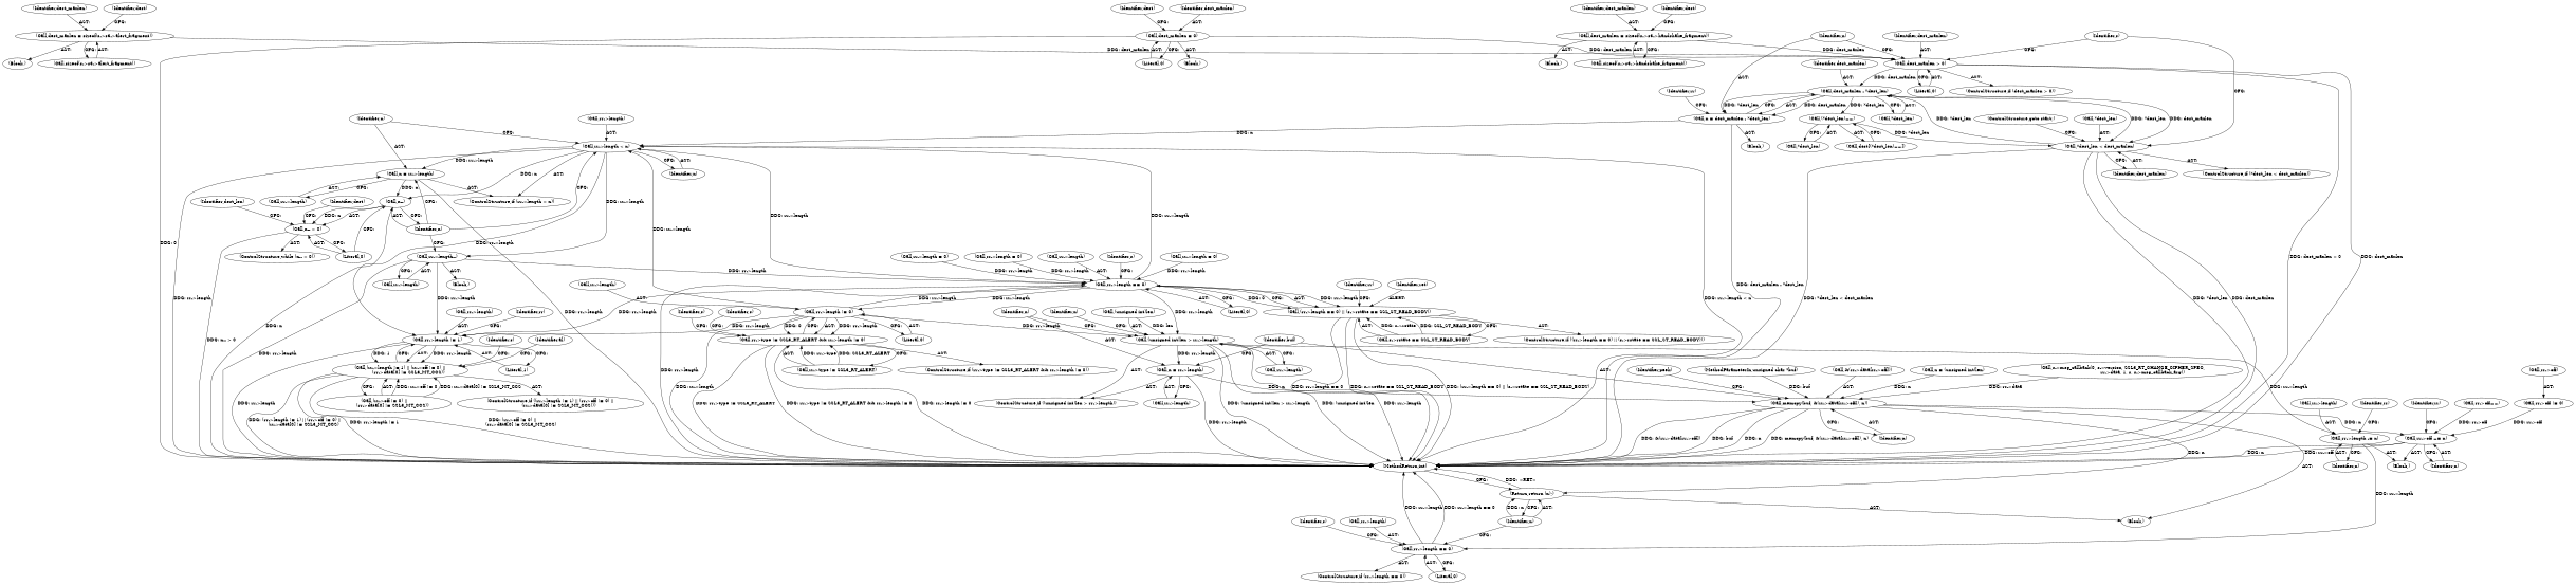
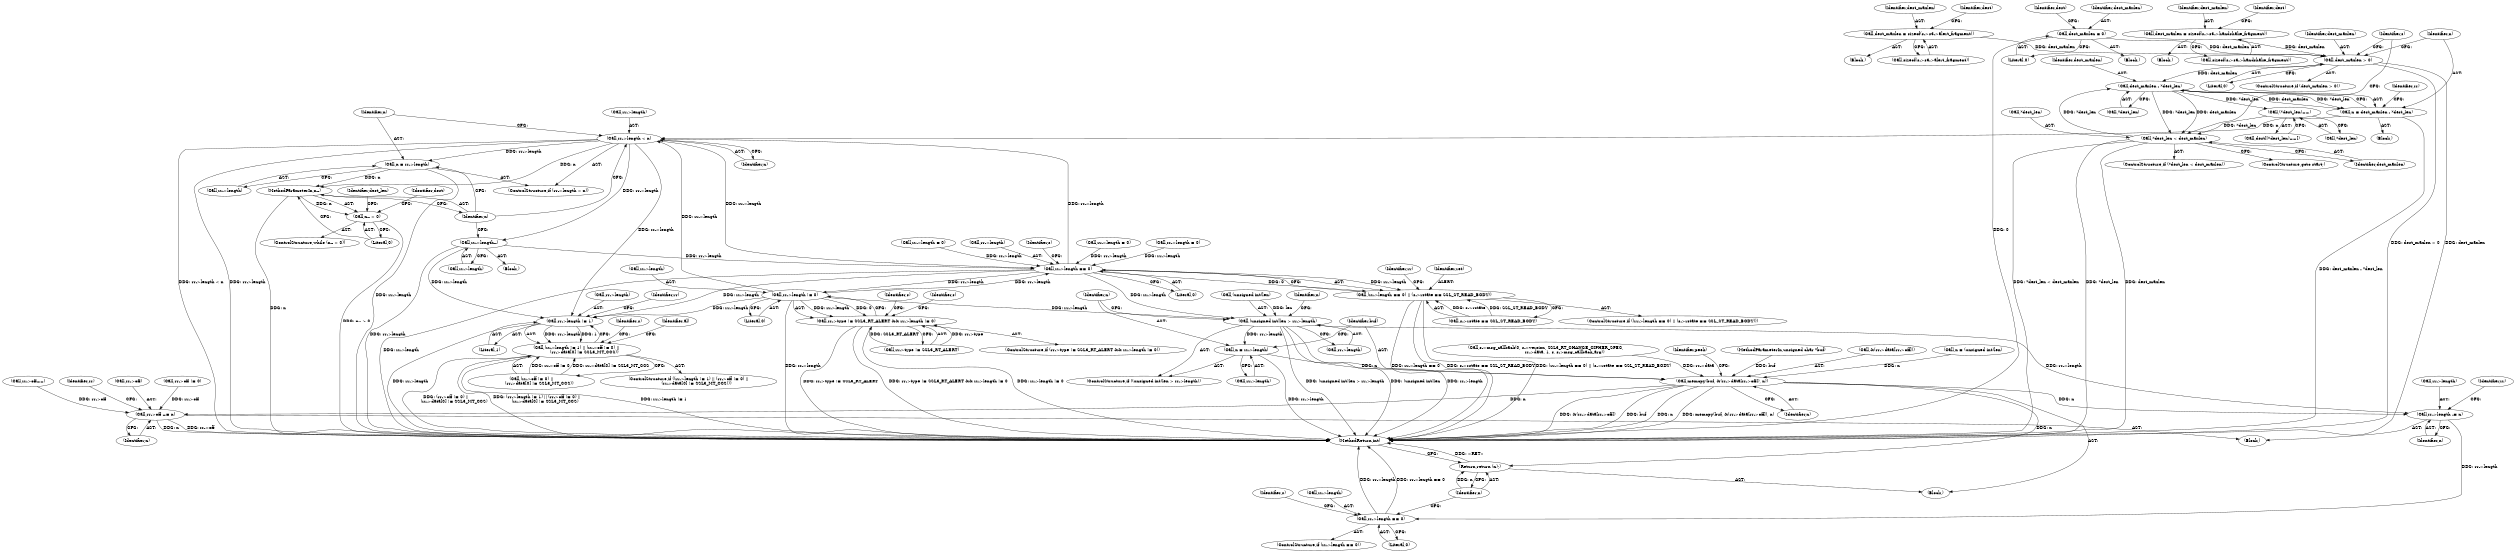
  digraph {
    n1 [label="(Call,dest_maxlen - *dest_len)"]
    n2 [label="(Call,*dest_len < dest_maxlen)"]
    n3 [label="(Call,(*dest_len)++)"]
    n4 [label="(Call,n = dest_maxlen - *dest_len)"]
    n5 [label="(Call,*dest_len)"]
    n6 [label="(MethodReturn,int)"]
    n7 [label="(Identifier,dest_maxlen)"]
    n8 [label="(ControlStructure,if (*dest_len < dest_maxlen))"]
    n9 [label="(Call,*dest_len)"]
    n10 [label="(Call,dest[(*dest_len)++])"]
    n11 [label="(Call,rr->length < n)"]
    n12 [label="(Block,)"]
    n13 [label="(Call,dest_maxlen > 0)"]
    n14 [label="(ControlStructure,if (dest_maxlen > 0))"]
    n15 [label="(Literal,0)"]
    n16 [label="(Return,return (n);)"]
    n17 [label="(Call,dest_maxlen = sizeof(s->s3->alert_fragment))"]
    n18 [label="(Call,sizeof(s->s3->alert_fragment))"]
    n19 [label="(Block,)"]
    n20 [label="(Call,dest_maxlen = 0)"]
    n21 [label="(Block,)"]
    n22 [label="(Literal,0)"]
    n23 [label="(Call,dest_maxlen = sizeof(s->s3->handshake_fragment))"]
    n24 [label="(Call,sizeof(s->s3->handshake_fragment))"]
    n25 [label="(Block,)"]
    n26 [label="(Call,rr->length == 0)"]
    n27 [label="(Call,rr->length != 1)"]
    n28 [label="(Call,n = rr->length)"]
-   n29 [label="(Call,n--)"]
+   n29 [label="(MethodParameterIn,n--)"]
    n30 [label="(Call,rr->length--)"]
    n31 [label="(ControlStructure,if (rr->length < n))"]
    n32 [label="(Identifier,n)"]
    n33 [label="(Call,(rr->length == 0) || (s->rstate == SSL_ST_READ_BODY))"]
    n34 [label="(Call,rr->length != 0)"]
    n35 [label="(Call,(unsigned int)len > rr->length)"]
    n36 [label="(Literal,0)"]
    n37 [label="(Call,(rr->length != 1) || (rr->off != 0) ||\n            (rr->data[0] != SSL3_MT_CCS))"]
    n38 [label="(Literal,1)"]
    n39 [label="(Call,rr->length)"]
    n40 [label="(Call,n-- > 0)"]
    n41 [label="(Identifier,n)"]
    n42 [label="(Call,rr->length)"]
    n43 [label="(Block,)"]
    n44 [label="(Call,s->rstate == SSL_ST_READ_BODY)"]
    n45 [label="(ControlStructure,if ((rr->length == 0) || (s->rstate == SSL_ST_READ_BODY)))"]
    n46 [label="(Call,rr->type != SSL3_RT_ALERT && rr->length != 0)"]
    n47 [label="(Literal,0)"]
    n48 [label="(Call,n = rr->length)"]
    n49 [label="(Call,rr->length -= n)"]
    n50 [label="(Call,rr->length)"]
    n51 [label="(ControlStructure,if ((unsigned int)len > rr->length))"]
    n52 [label="(Call,rr->type != SSL3_RT_ALERT)"]
    n53 [label="(ControlStructure,if (rr->type != SSL3_RT_ALERT && rr->length != 0))"]
    n54 [label="(Call,memcpy(buf, &(rr->data[rr->off]), n))"]
    n55 [label="(Call,rr->length)"]
    n56 [label="(Call,rr->length == 0)"]
    n57 [label="(Identifier,n)"]
    n58 [label="(Block,)"]
    n59 [label="(Call,rr->off += n)"]
    n60 [label="(Identifier,n)"]
    n61 [label="(Block,)"]
    n62 [label="(Identifier,n)"]
    n63 [label="(Identifier,n)"]
    n64 [label="(ControlStructure,if (rr->length == 0))"]
    n65 [label="(Literal,0)"]
    n66 [label="(Call,(rr->off != 0) ||\n            (rr->data[0] != SSL3_MT_CCS))"]
    n67 [label="(ControlStructure,if ((rr->length != 1) || (rr->off != 0) ||\n            (rr->data[0] != SSL3_MT_CCS)))"]
    n68 [label="(Literal,0)"]
    n69 [label="(ControlStructure,while (n-- > 0))"]
    n70 [label="(Identifier,dest_maxlen)"]
    n71 [label="(Identifier,rr)"]
    n72 [label="(Identifier,dest_maxlen)"]
    n73 [label="(Identifier,s)"]
    n74 [label="(Identifier,rr)"]
    n75 [label="(MethodParameterIn,unsigned char *buf)"]
    n76 [label="(Call,rr->off)"]
    n77 [label="(Call,rr->length)"]
    n78 [label="(Call,rr->off != 0)"]
    n79 [label="(Call,&(rr->data[rr->off]))"]
    n80 [label="(Call,(unsigned int)len)"]
    n81 [label="(Identifier,dest_maxlen)"]
    n82 [label="(Identifier,n)"]
    n83 [label="(Identifier,dest)"]
    n84 [label="(Call,n = (unsigned int)len)"]
    n85 [label="(Identifier,s)"]
    n86 [label="(Identifier,n)"]
    n87 [label="(Call,s->msg_callback(0, s->version, SSL3_RT_CHANGE_CIPHER_SPEC,\n                            rr->data, 1, s, s->msg_callback_arg))"]
    n88 [label="(Identifier,rr)"]
    n89 [label="(Identifier,dest_maxlen)"]
    n90 [label="(Identifier,dest_len)"]
    n91 [label="(Identifier,s)"]
    n92 [label="(Identifier,al)"]
    n93 [label="(Identifier,n)"]
    n94 [label="(Call,rr->length)"]
    n95 [label="(Call,rr->length)"]
    n96 [label="(Identifier,rr)"]
    n97 [label="(Identifier,s)"]
    n98 [label="(Call,rr->length = 0)"]
    n99 [label="(Identifier,rr)"]
    n100 [label="(Identifier,n)"]
    n101 [label="(Call,rr->length = 0)"]
    n102 [label="(Identifier,dest)"]
    n103 [label="(Identifier,ret)"]
    n104 [label="(ControlStructure,goto start;)"]
    n105 [label="(Call,*dest_len)"]
    n106 [label="(Call,rr->length = 0)"]
    n107 [label="(Call,rr->length)"]
    n108 [label="(Call,rr->length)"]
    n109 [label="(Identifier,s)"]
    n110 [label="(Identifier,peek)"]
    n111 [label="(Identifier,dest)"]
    n112 [label="(Call,rr->off++)"]
    n113 [label="(Call,rr->length)"]
    n114 [label="(Identifier,s)"]
    n115 [label="(Identifier,dest_maxlen)"]
    n116 [label="(Identifier,dest)"]
    n117 [label="(Identifier,buf)"]
    n1 -> n2 [label="DDG: *dest_len"]
    n1 -> n2 [label="DDG: dest_maxlen"]
    n1 -> n3 [label="DDG: *dest_len"]
    n1 -> n4 [label="AST: "]
    n1 -> n4 [label="DDG: dest_maxlen"]
    n1 -> n4 [label="DDG: *dest_len"]
    n1 -> n5 [label="CFG: "]
    n2 -> n1 [label="DDG: *dest_len"]
    n2 -> n6 [label="DDG: *dest_len < dest_maxlen"]
    n2 -> n6 [label="DDG: *dest_len"]
    n2 -> n6 [label="DDG: dest_maxlen"]
    n2 -> n7 [label="CFG: "]
    n2 -> n8 [label="AST: "]
    n3 -> n2 [label="DDG: *dest_len"]
    n3 -> n9 [label="CFG: "]
    n3 -> n10 [label="AST: "]
    n4 -> n1 [label="CFG: "]
    n4 -> n6 [label="DDG: dest_maxlen - *dest_len"]
    n4 -> n11 [label="DDG: n"]
    n4 -> n12 [label="AST: "]
    n5 -> n1 [label="AST: "]
    n6 -> n16 [label="CFG: "]
    n7 -> n2 [label="AST: "]
    n9 -> n3 [label="AST: "]
    n10 -> n3 [label="CFG: "]
    n11 -> n6 [label="DDG: rr->length < n"]
    n11 -> n6 [label="DDG: rr->length"]
    n11 -> n26 [label="DDG: rr->length"]
    n11 -> n27 [label="DDG: rr->length"]
    n11 -> n28 [label="DDG: rr->length"]
    n11 -> n29 [label="DDG: n"]
    n11 -> n30 [label="DDG: rr->length"]
    n11 -> n31 [label="AST: "]
    n11 -> n32 [label="CFG: "]
    n13 -> n1 [label="DDG: dest_maxlen"]
    n13 -> n6 [label="DDG: dest_maxlen > 0"]
    n13 -> n6 [label="DDG: dest_maxlen"]
    n13 -> n14 [label="AST: "]
    n13 -> n15 [label="CFG: "]
    n15 -> n13 [label="AST: "]
    n16 -> n6 [label="DDG: <RET>"]
    n16 -> n61 [label="AST: "]
    n16 -> n63 [label="CFG: "]
    n17 -> n13 [label="DDG: dest_maxlen"]
    n17 -> n18 [label="CFG: "]
    n17 -> n19 [label="AST: "]
    n18 -> n17 [label="AST: "]
    n20 -> n6 [label="DDG: 0"]
    n20 -> n13 [label="DDG: dest_maxlen"]
    n20 -> n21 [label="AST: "]
    n20 -> n22 [label="CFG: "]
    n22 -> n20 [label="AST: "]
    n23 -> n13 [label="DDG: dest_maxlen"]
    n23 -> n24 [label="CFG: "]
    n23 -> n25 [label="AST: "]
    n24 -> n23 [label="AST: "]
    n26 -> n6 [label="DDG: rr->length"]
    n26 -> n11 [label="DDG: rr->length"]
    n26 -> n27 [label="DDG: rr->length"]
    n26 -> n33 [label="AST: "]
    n26 -> n33 [label="DDG: rr->length"]
    n26 -> n33 [label="DDG: 0"]
    n26 -> n34 [label="DDG: rr->length"]
    n26 -> n35 [label="DDG: rr->length"]
    n26 -> n36 [label="CFG: "]
    n27 -> n6 [label="DDG: rr->length"]
    n27 -> n37 [label="AST: "]
    n27 -> n37 [label="DDG: rr->length"]
    n27 -> n37 [label="DDG: 1"]
-   n27 -> n38 [label="CFG: "]
+   n27 -> n38 [label="AST: "]
    n28 -> n6 [label="DDG: rr->length"]
    n28 -> n29 [label="DDG: n"]
    n28 -> n31 [label="AST: "]
    n28 -> n39 [label="CFG: "]
    n29 -> n6 [label="DDG: n"]
    n29 -> n40 [label="AST: "]
    n29 -> n40 [label="DDG: n"]
    n29 -> n41 [label="CFG: "]
    n30 -> n6 [label="DDG: rr->length"]
    n30 -> n26 [label="DDG: rr->length"]
    n30 -> n27 [label="DDG: rr->length"]
    n30 -> n42 [label="CFG: "]
    n30 -> n43 [label="AST: "]
    n32 -> n11 [label="AST: "]
    n33 -> n6 [label="DDG: rr->length == 0"]
    n33 -> n6 [label="DDG: s->rstate == SSL_ST_READ_BODY"]
    n33 -> n6 [label="DDG: (rr->length == 0) || (s->rstate == SSL_ST_READ_BODY)"]
    n33 -> n26 [label="CFG: "]
    n33 -> n44 [label="CFG: "]
    n33 -> n45 [label="AST: "]
    n34 -> n6 [label="DDG: rr->length"]
    n34 -> n11 [label="DDG: rr->length"]
    n34 -> n26 [label="DDG: rr->length"]
    n34 -> n27 [label="DDG: rr->length"]
    n34 -> n35 [label="DDG: rr->length"]
    n34 -> n46 [label="AST: "]
    n34 -> n46 [label="DDG: rr->length"]
    n34 -> n46 [label="DDG: 0"]
    n34 -> n47 [label="CFG: "]
    n35 -> n6 [label="DDG: (unsigned int)len > rr->length"]
    n35 -> n6 [label="DDG: (unsigned int)len"]
    n35 -> n6 [label="DDG: rr->length"]
    n35 -> n48 [label="DDG: rr->length"]
    n35 -> n49 [label="DDG: rr->length"]
    n35 -> n50 [label="CFG: "]
    n35 -> n51 [label="AST: "]
    n36 -> n26 [label="AST: "]
    n37 -> n6 [label="DDG: rr->length != 1"]
    n37 -> n6 [label="DDG: (rr->off != 0) ||\n            (rr->data[0] != SSL3_MT_CCS)"]
    n37 -> n6 [label="DDG: (rr->length != 1) || (rr->off != 0) ||\n            (rr->data[0] != SSL3_MT_CCS)"]
    n37 -> n27 [label="CFG: "]
    n37 -> n66 [label="CFG: "]
    n37 -> n67 [label="AST: "]
    n38 -> n27 [label="AST: "]
    n39 -> n28 [label="AST: "]
    n40 -> n6 [label="DDG: n-- > 0"]
    n40 -> n68 [label="CFG: "]
    n40 -> n69 [label="AST: "]
    n41 -> n11 [label="CFG: "]
    n41 -> n28 [label="CFG: "]
    n41 -> n29 [label="AST: "]
    n41 -> n30 [label="CFG: "]
    n42 -> n30 [label="AST: "]
    n44 -> n33 [label="AST: "]
    n44 -> n33 [label="DDG: s->rstate"]
    n44 -> n33 [label="DDG: SSL_ST_READ_BODY"]
    n46 -> n6 [label="DDG: rr->type != SSL3_RT_ALERT"]
    n46 -> n6 [label="DDG: rr->type != SSL3_RT_ALERT && rr->length != 0"]
    n46 -> n6 [label="DDG: rr->length != 0"]
    n46 -> n34 [label="CFG: "]
    n46 -> n52 [label="CFG: "]
    n46 -> n53 [label="AST: "]
    n47 -> n34 [label="AST: "]
    n48 -> n6 [label="DDG: rr->length"]
    n48 -> n51 [label="AST: "]
    n48 -> n54 [label="DDG: n"]
    n48 -> n55 [label="CFG: "]
    n49 -> n56 [label="DDG: rr->length"]
    n49 -> n57 [label="CFG: "]
    n49 -> n58 [label="AST: "]
    n50 -> n35 [label="AST: "]
    n52 -> n46 [label="AST: "]
    n52 -> n46 [label="DDG: rr->type"]
    n52 -> n46 [label="DDG: SSL3_RT_ALERT"]
    n54 -> n6 [label="DDG: &(rr->data[rr->off])"]
    n54 -> n6 [label="DDG: buf"]
    n54 -> n6 [label="DDG: n"]
    n54 -> n6 [label="DDG: memcpy(buf, &(rr->data[rr->off]), n)"]
    n54 -> n16 [label="DDG: n"]
+   n54 -> n49 [label="DDG: n"]
    n54 -> n59 [label="DDG: n"]
    n54 -> n60 [label="CFG: "]
    n54 -> n61 [label="AST: "]
    n55 -> n48 [label="AST: "]
    n56 -> n6 [label="DDG: rr->length"]
    n56 -> n6 [label="DDG: rr->length == 0"]
    n56 -> n64 [label="AST: "]
    n56 -> n65 [label="CFG: "]
    n57 -> n49 [label="AST: "]
    n59 -> n6 [label="DDG: rr->off"]
    n59 -> n6 [label="DDG: n"]
    n59 -> n58 [label="AST: "]
    n59 -> n62 [label="CFG: "]
    n60 -> n54 [label="AST: "]
    n62 -> n59 [label="AST: "]
    n63 -> n16 [label="AST: "]
    n63 -> n16 [label="DDG: n"]
    n63 -> n56 [label="CFG: "]
    n65 -> n56 [label="AST: "]
    n66 -> n37 [label="AST: "]
    n66 -> n37 [label="DDG: rr->off != 0"]
    n66 -> n37 [label="DDG: rr->data[0] != SSL3_MT_CCS"]
    n68 -> n29 [label="CFG: "]
    n68 -> n40 [label="AST: "]
    n70 -> n17 [label="AST: "]
    n71 -> n59 [label="CFG: "]
    n72 -> n1 [label="AST: "]
    n73 -> n46 [label="CFG: "]
    n74 -> n4 [label="CFG: "]
    n75 -> n54 [label="DDG: buf"]
-   n76 -> n78 [label="AST: "]
+   n76 -> n59 [label="AST: "]
    n77 -> n27 [label="AST: "]
    n78 -> n59 [label="DDG: rr->off"]
    n79 -> n54 [label="AST: "]
    n80 -> n35 [label="AST: "]
    n80 -> n35 [label="DDG: len"]
    n81 -> n23 [label="AST: "]
    n82 -> n35 [label="CFG: "]
    n83 -> n20 [label="CFG: "]
    n84 -> n54 [label="DDG: n"]
    n85 -> n56 [label="CFG: "]
    n86 -> n4 [label="AST: "]
    n86 -> n13 [label="CFG: "]
    n87 -> n54 [label="DDG: rr->data"]
    n88 -> n33 [label="CFG: "]
    n89 -> n20 [label="AST: "]
    n90 -> n40 [label="CFG: "]
    n91 -> n46 [label="CFG: "]
    n92 -> n37 [label="CFG: "]
    n93 -> n35 [label="CFG: "]
    n93 -> n48 [label="AST: "]
    n94 -> n56 [label="AST: "]
    n95 -> n49 [label="AST: "]
    n96 -> n49 [label="CFG: "]
    n97 -> n37 [label="CFG: "]
    n98 -> n26 [label="DDG: rr->length"]
    n99 -> n27 [label="CFG: "]
    n100 -> n11 [label="CFG: "]
    n100 -> n28 [label="AST: "]
    n101 -> n26 [label="DDG: rr->length"]
    n102 -> n23 [label="CFG: "]
    n103 -> n33 [label="ALERT: "]
-   n104 -> n2 [label="CFG: "]
+   n2 -> n104 [label="CFG: "]
    n105 -> n2 [label="AST: "]
    n106 -> n26 [label="DDG: rr->length"]
    n107 -> n26 [label="AST: "]
    n108 -> n34 [label="AST: "]
    n109 -> n2 [label="CFG: "]
    n109 -> n13 [label="CFG: "]
    n110 -> n54 [label="CFG: "]
    n111 -> n17 [label="CFG: "]
    n112 -> n59 [label="DDG: rr->off"]
    n113 -> n11 [label="AST: "]
    n114 -> n26 [label="CFG: "]
    n115 -> n13 [label="AST: "]
    n116 -> n40 [label="CFG: "]
    n117 -> n48 [label="CFG: "]
    n117 -> n54 [label="AST: "]
  }
